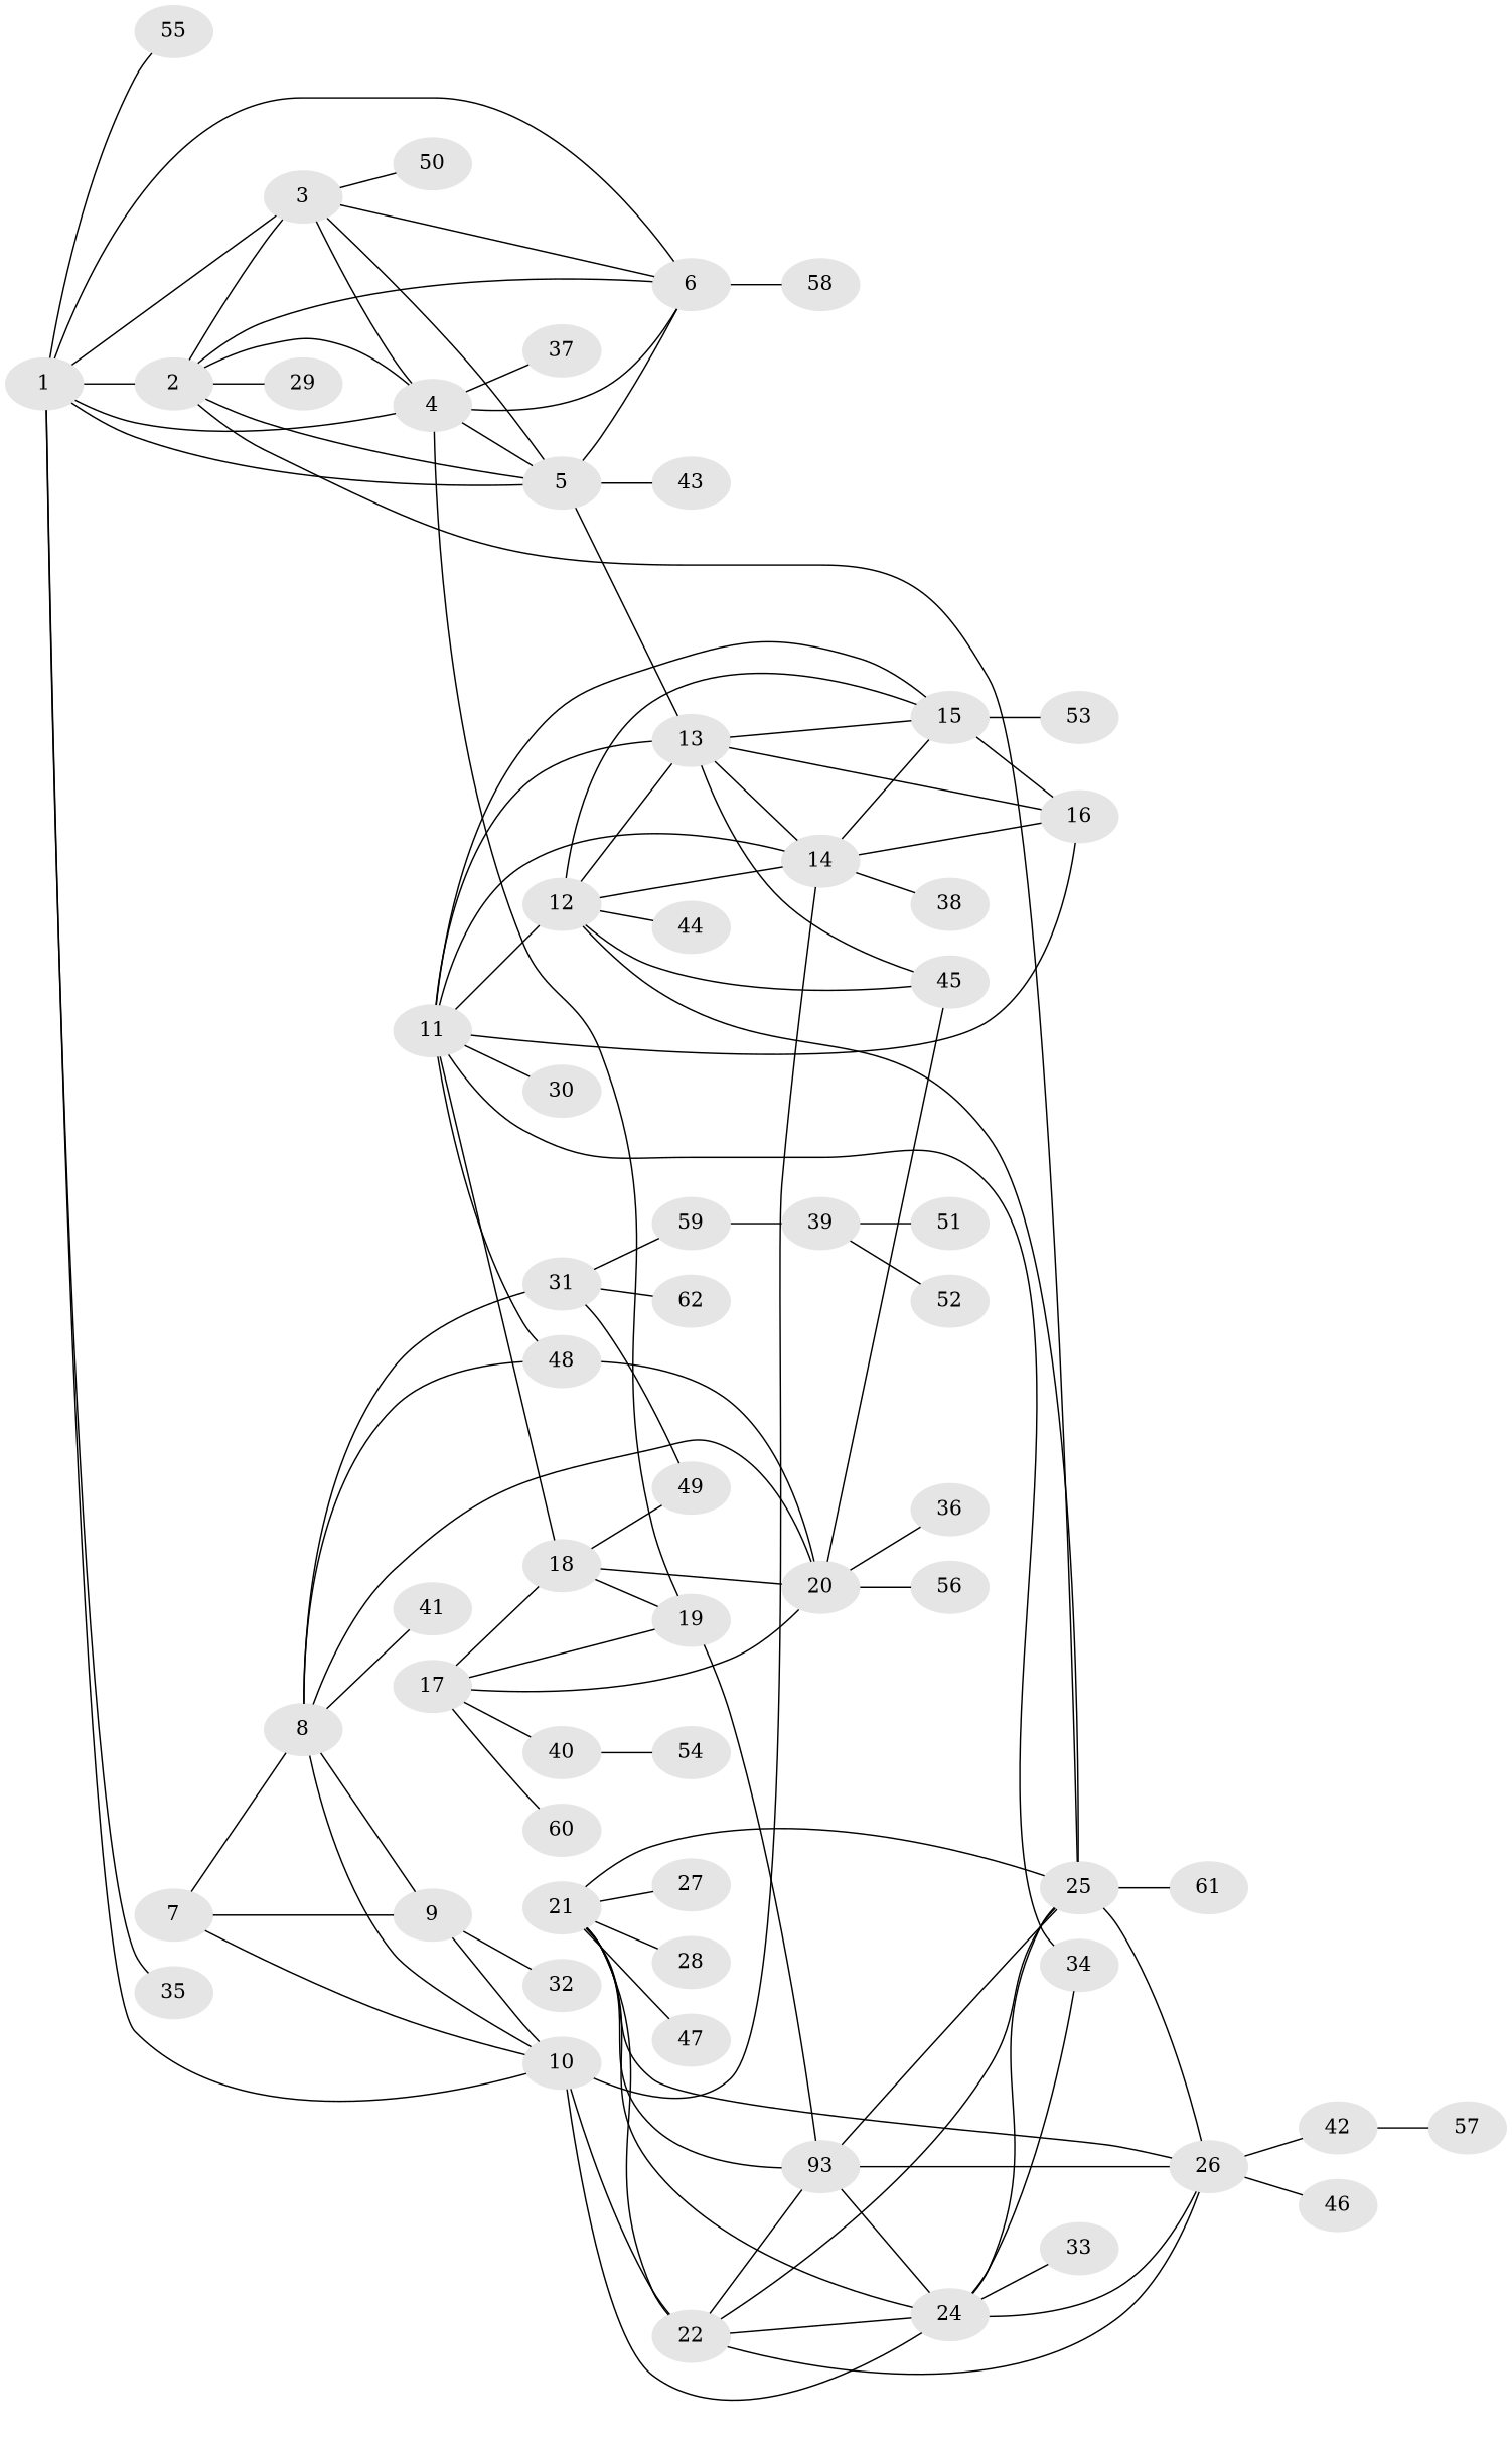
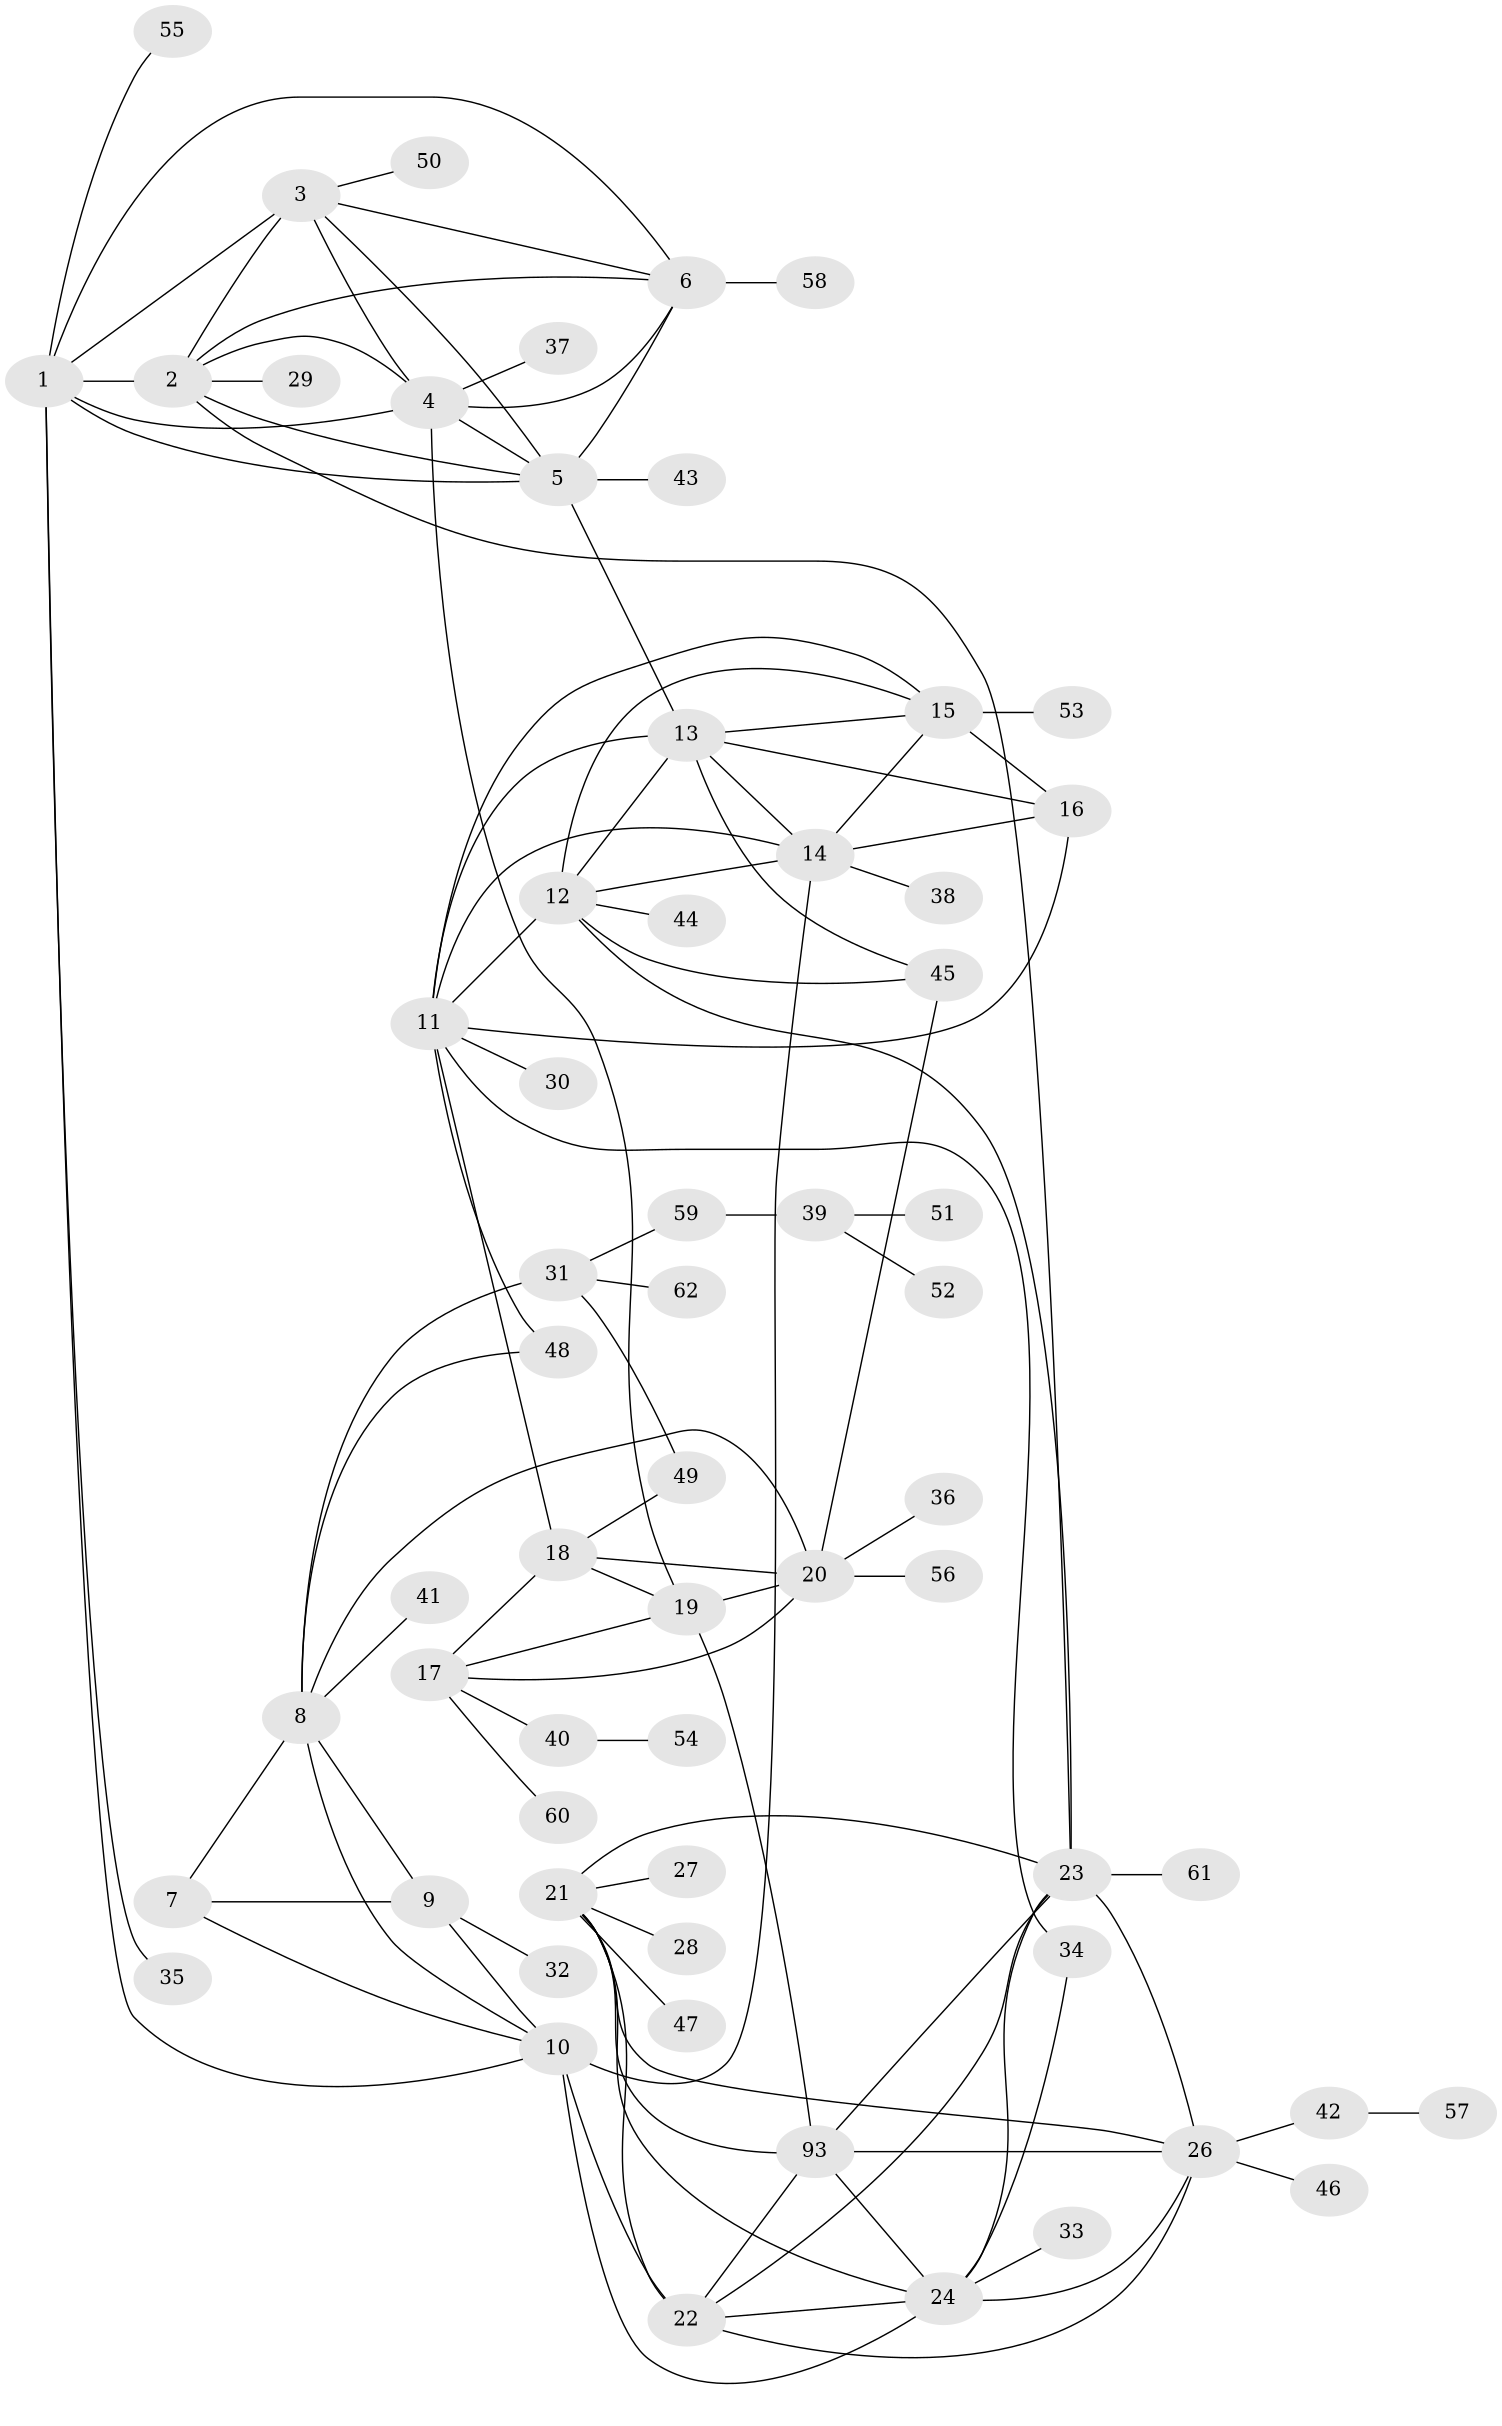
  graph {
    rankdir=LR
    node [color=gray90 style=filled]
    edge [weight=1.0]
    1
    2
    3
    4
    5
    6
    10
    35
    55
-   25
+   25 [label=23]
    29
    50
    19
    37
    13
    43
    58
    14
    22
    24
    26
    61
    20
    n24 [label=93]
    15
    16
    45
    7
    8
    9
    31
    41
    48
    32
    36
    56
    49
    59
    62
    38
    34
    33
    11
    12
    18
    30
    44
    53
    17
    40
    60
    54
    21
    27
    28
    47
    42
    46
    57
    39
    51
    52
    1 -- 2
    1 -- 3
    1 -- 4
    1 -- 5
    1 -- 6
    1 -- 10
    1 -- 35
    1 -- 55 [weight=2.0]
    2 -- 3
    2 -- 4
    2 -- 5
    2 -- 6
    2 -- 25
    2 -- 29 [weight=2.0]
    3 -- 4
    3 -- 5
    3 -- 6
    3 -- 50 [weight=2.0]
    4 -- 5
    4 -- 6
    4 -- 19
    4 -- 37 [weight=3.0]
    5 -- 6
    5 -- 13
    5 -- 43 [weight=2.0]
    6 -- 58
    10 -- 14
    10 -- 22
    10 -- 24
    25 -- 26
    25 -- 61
-   48 -- 20
+   19 -- 20
    19 -- n24
    13 -- 14
    13 -- 15
    13 -- 16
    13 -- 45
    14 -- 15
    14 -- 16
    14 -- 38 [weight=3.0]
    22 -- 25
    22 -- 24
    22 -- 26
    22 -- n24
    24 -- 25
    24 -- 26
    24 -- 34
    24 -- 33
    26 -- 42
    26 -- 46
    20 -- 45
    20 -- 36
    20 -- 56 [weight=4.0]
    n24 -- 25
    n24 -- 24
    n24 -- 26
    15 -- 16
    15 -- 53 [weight=3.0]
    7 -- 10
    7 -- 8
    7 -- 9 [weight=3.0]
    8 -- 10
    8 -- 20
    8 -- 9 [weight=3.0]
    8 -- 31
    8 -- 41 [weight=2.0]
    8 -- 48
    9 -- 10 [weight=3.0]
    9 -- 32 [weight=3.0]
    31 -- 49
    31 -- 59
    31 -- 62
    59 -- 39
    11 -- 13
    11 -- 14
    11 -- 15
    11 -- 16
    11 -- 48
    11 -- 34 [weight=2.0]
    11 -- 12
    11 -- 18
    11 -- 30
    12 -- 25
    12 -- 13
    12 -- 14
    12 -- 15
    12 -- 45
    12 -- 44
    18 -- 19
    18 -- 20
    18 -- 49
    17 -- 19 [weight=3.0]
    17 -- 20 [weight=3.0]
    17 -- 18 [weight=3.0]
    17 -- 40
    17 -- 60
    40 -- 54
    21 -- 25
    21 -- 22
    21 -- 24
    21 -- 26
    21 -- n24
    21 -- 27 [weight=3.0]
    21 -- 28
    21 -- 47
    42 -- 57
    39 -- 51
    39 -- 52
  }
